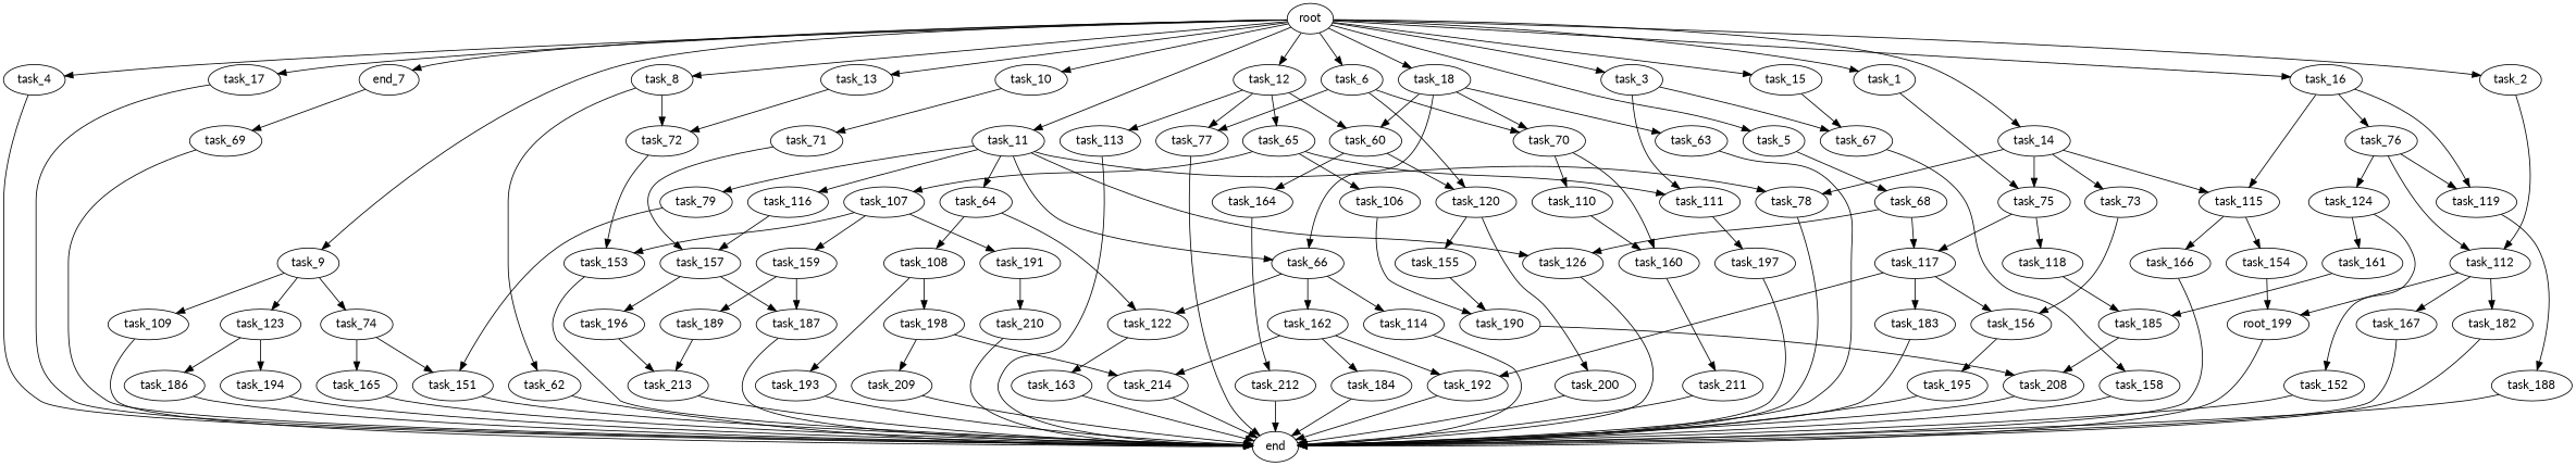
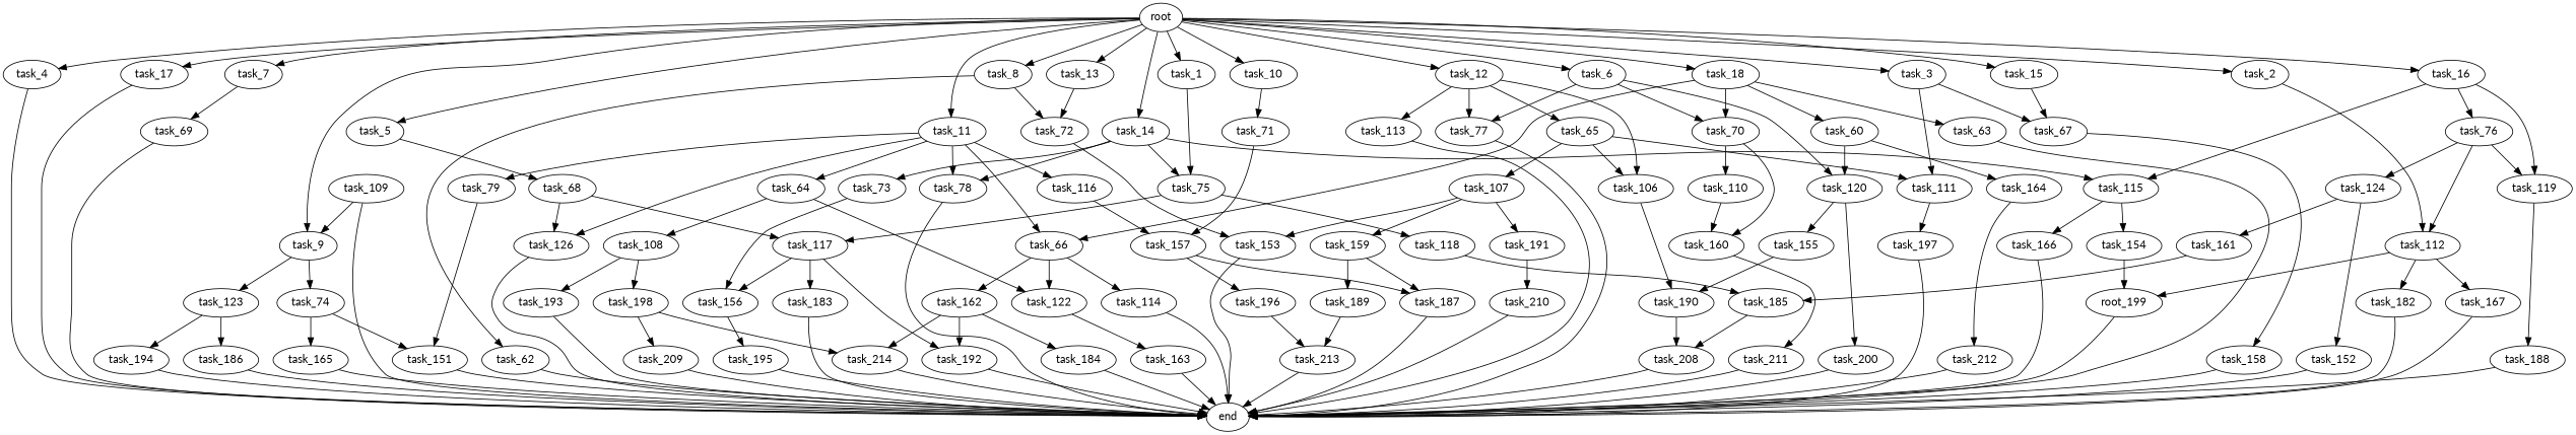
  digraph {
    fontname=Lato
    node [fontname=Lato]
    edge [fontname=Lato]
    root
    task_1
    task_2
    task_3
    task_4
    task_5
    task_6
-   task_7 [label=end_7]
+   task_7
    task_8
    task_9
    task_10
    task_11
    task_12
    task_13
    task_14
    task_15
    task_16
    task_17
    task_18
    task_75
    task_112
    task_67
    task_111
    end
    task_68
    task_70
    task_77
    task_120
    task_69
    task_62
    task_72
    task_74
    task_109
    task_123
    task_71
    task_64
    task_66
    task_78
    task_79
    task_116
    n41 [label=task_126]
    task_60
    task_65
    task_113
    task_73
    task_115
    task_119
    task_76
    task_63
    task_117
    task_118
    task_167
    task_182
    n54 [label=root_199]
    task_158
    task_197
    task_110
    task_160
    task_155
    task_200
    task_153
    task_188
    task_151
    task_165
    task_186
    task_194
    task_157
    task_108
    task_122
    task_114
    task_162
    task_164
    task_106
    task_107
    task_156
    task_154
    task_166
    task_124
    task_212
    task_163
    task_193
    task_198
    task_190
    task_159
    task_191
    task_192
    task_184
    task_214
    task_183
    task_211
    task_187
    task_196
    task_195
    task_185
    task_152
    task_161
    task_208
    task_189
    task_210
    task_209
    task_213
    root -> task_1
    root -> task_2
    root -> task_3
    root -> task_4
    root -> task_5
    root -> task_6
    root -> task_7
    root -> task_8
    root -> task_9
    root -> task_10
    root -> task_11
    root -> task_12
    root -> task_13
    root -> task_14
    root -> task_15
    root -> task_16
    root -> task_17
    root -> task_18
    task_1 -> task_75
    task_2 -> task_112
    task_3 -> task_67
    task_3 -> task_111
    task_4 -> end
    task_5 -> task_68
    task_6 -> task_70
    task_6 -> task_77
    task_6 -> task_120
    task_7 -> task_69
    task_8 -> task_62
    task_8 -> task_72
    task_9 -> task_74
-   task_9 -> task_109
+   task_109 -> task_9
    task_9 -> task_123
    task_10 -> task_71
    task_11 -> task_64
    task_11 -> task_66
    task_11 -> task_78
    task_11 -> task_79
    task_11 -> task_116
    task_11 -> n41
    task_12 -> task_77
-   task_12 -> task_60
+   task_12 -> task_106
    task_12 -> task_65
    task_12 -> task_113
    task_13 -> task_72
    task_14 -> task_75
    task_14 -> task_78
    task_14 -> task_73
    task_14 -> task_115
    task_15 -> task_67
    task_16 -> task_115
    task_16 -> task_119
    task_16 -> task_76
    task_17 -> end
    task_18 -> task_70
    task_18 -> task_66
    task_18 -> task_60
    task_18 -> task_63
    task_75 -> task_117
    task_75 -> task_118
    task_112 -> task_167
    task_112 -> task_182
    task_112 -> n54
    task_67 -> task_158
    task_111 -> task_197
    task_68 -> n41
    task_68 -> task_117
    task_70 -> task_110
    task_70 -> task_160
    task_77 -> end
    task_120 -> task_155
    task_120 -> task_200
    task_69 -> end
    task_62 -> end
    task_72 -> task_153
    task_74 -> task_151
    task_74 -> task_165
    task_109 -> end
    task_123 -> task_186
    task_123 -> task_194
    task_71 -> task_157
    task_64 -> task_108
    task_64 -> task_122
    task_66 -> task_122
    task_66 -> task_114
    task_66 -> task_162
    task_78 -> end
    task_79 -> task_151
    task_116 -> task_157
    n41 -> end
    task_60 -> task_120
    task_60 -> task_164
    task_65 -> task_111
    task_65 -> task_106
    task_65 -> task_107
    task_113 -> end
    task_73 -> task_156
    task_115 -> task_154
    task_115 -> task_166
    task_119 -> task_188
    task_76 -> task_112
    task_76 -> task_119
    task_76 -> task_124
    task_63 -> end
    task_117 -> task_156
    task_117 -> task_192
    task_117 -> task_183
    task_118 -> task_185
    task_167 -> end
    task_182 -> end
    n54 -> end
    task_158 -> end
    task_197 -> end
    task_110 -> task_160
    task_160 -> task_211
    task_155 -> task_190
    task_200 -> end
    task_153 -> end
    task_188 -> end
    task_151 -> end
    task_165 -> end
    task_186 -> end
    task_194 -> end
    task_157 -> task_187
    task_157 -> task_196
    task_108 -> task_193
    task_108 -> task_198
    task_122 -> task_163
    task_114 -> end
    task_162 -> task_192
    task_162 -> task_184
    task_162 -> task_214
    task_164 -> task_212
    task_106 -> task_190
    task_107 -> task_153
    task_107 -> task_159
    task_107 -> task_191
    task_156 -> task_195
    task_154 -> n54
    task_166 -> end
    task_124 -> task_152
    task_124 -> task_161
    task_212 -> end
    task_163 -> end
    task_193 -> end
    task_198 -> task_214
    task_198 -> task_209
    task_190 -> task_208
    task_159 -> task_187
    task_159 -> task_189
    task_191 -> task_210
    task_192 -> end
    task_184 -> end
    task_214 -> end
    task_183 -> end
    task_211 -> end
    task_187 -> end
    task_196 -> task_213
    task_195 -> end
    task_185 -> task_208
    task_152 -> end
    task_161 -> task_185
    task_208 -> end
    task_189 -> task_213
    task_210 -> end
    task_209 -> end
    task_213 -> end
  }
